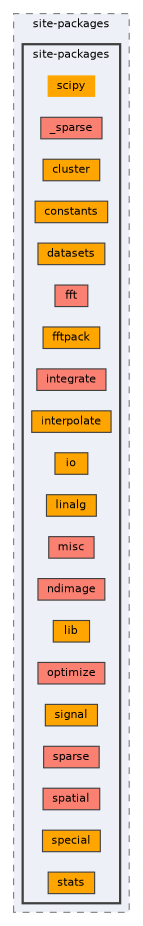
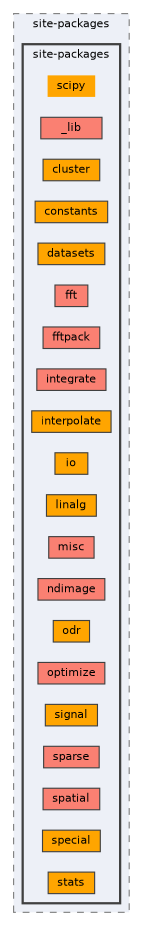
  digraph {
    compound=true
    rankdir=LR
    node [fontname=Helvetica fontsize=10 shape=box style=filled fillcolor=orange color=grey25]
    n1 [height=0.2 label=scipy shape=plaintext width=0.4 color=""]
-   n2 [fillcolor=salmon height=0.2 label=_sparse width=0.4]
+   n2 [fillcolor=salmon height=0.2 label=_lib width=0.4]
    n3 [height=0.2 label=cluster width=0.4]
    n4 [height=0.2 label=constants width=0.4]
    n5 [height=0.2 label=datasets width=0.4]
    n6 [fillcolor=salmon height=0.2 label=fft width=0.4]
-   n7 [height=0.2 label=fftpack width=0.4]
+   n7 [fillcolor=salmon height=0.2 label=fftpack width=0.4]
    n8 [fillcolor=salmon height=0.2 label=integrate width=0.4]
    n9 [height=0.2 label=interpolate width=0.4]
    n10 [height=0.2 label=io width=0.4]
    n11 [height=0.2 label=linalg width=0.4]
    n12 [fillcolor=salmon height=0.2 label=misc width=0.4]
    n13 [fillcolor=salmon height=0.2 label=ndimage width=0.4]
-   n14 [height=0.2 label=lib width=0.4]
+   n14 [height=0.2 label=odr width=0.4]
    n15 [fillcolor=salmon height=0.2 label=optimize width=0.4]
    n16 [height=0.2 label=signal width=0.4]
    n17 [fillcolor=salmon height=0.2 label=sparse width=0.4]
    n18 [fillcolor=salmon height=0.2 label=spatial width=0.4]
    n19 [height=0.2 label=special width=0.4]
    n20 [height=0.2 label=stats width=0.4]
    subgraph cluster_1 {
      bgcolor="#edf0f7"
      fontname=Helvetica
      fontsize=10
      label="site-packages"
      pencolor=grey50
      style="filled,dashed"
      subgraph cluster_2 {
        bgcolor="#edf0f7"
        fontname=Helvetica
        fontsize=10
        pencolor=grey25
        style="filled,bold"
        n1
        n2
        n3
        n4
        n5
        n6
        n7
        n8
        n9
        n10
        n11
        n12
        n13
        n14
        n15
        n16
        n17
        n18
        n19
        n20
      }
    }
  }
